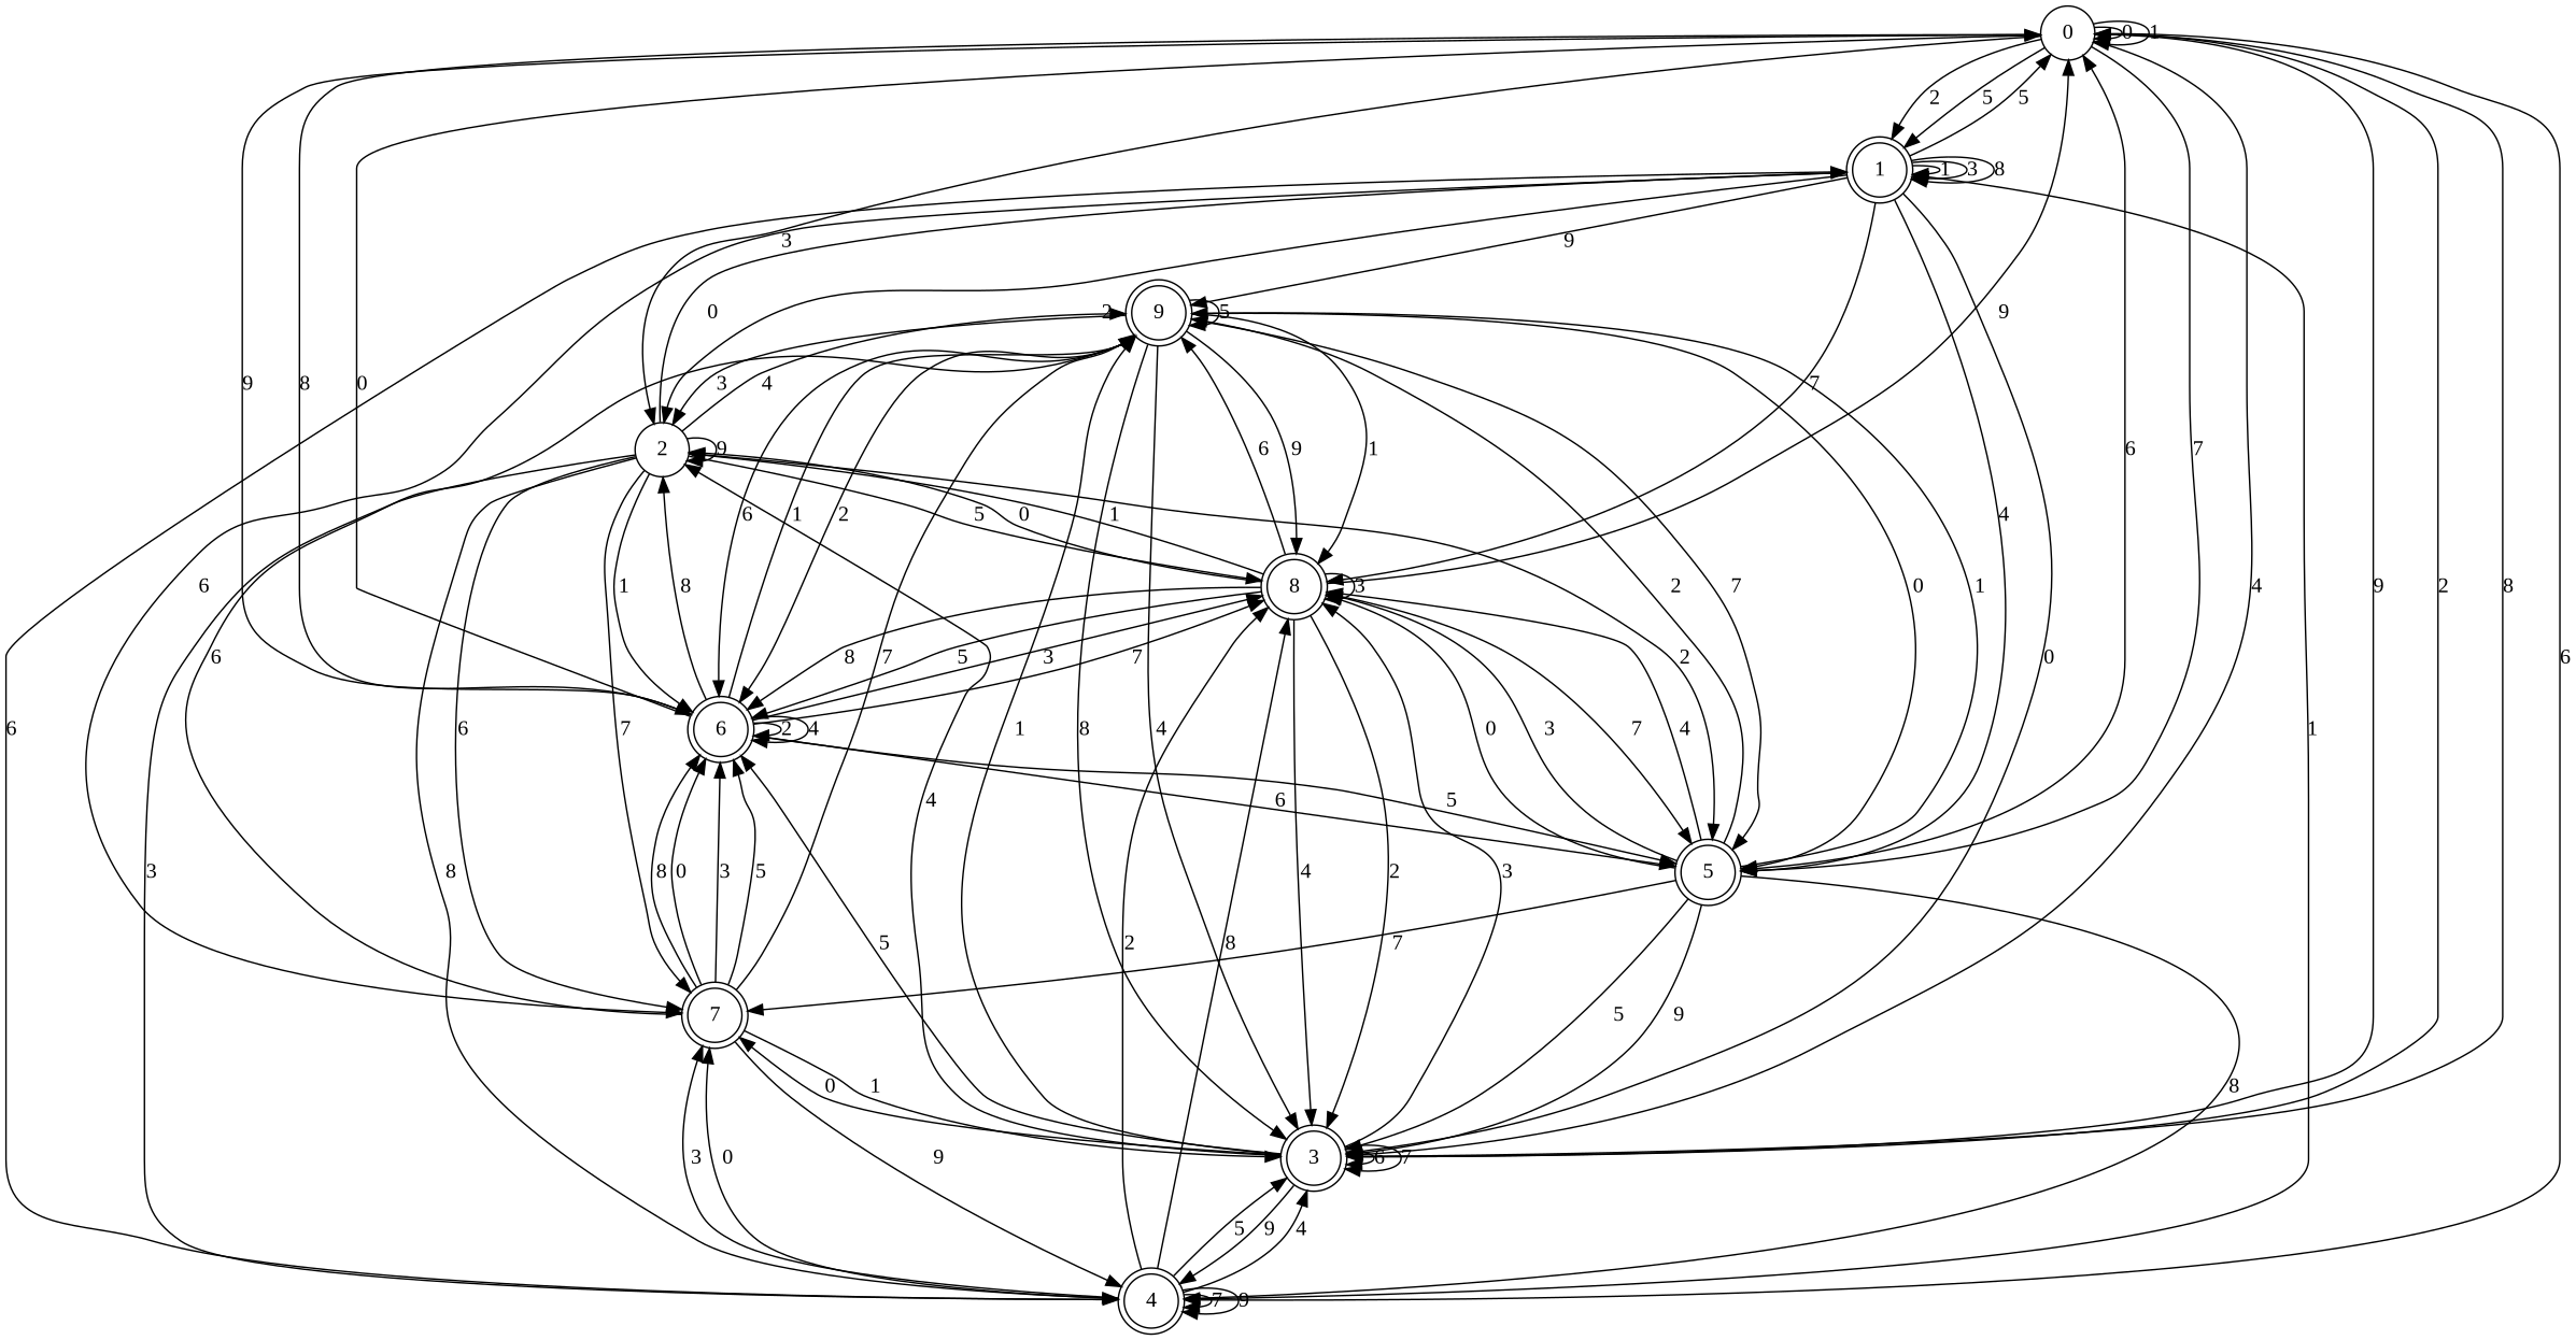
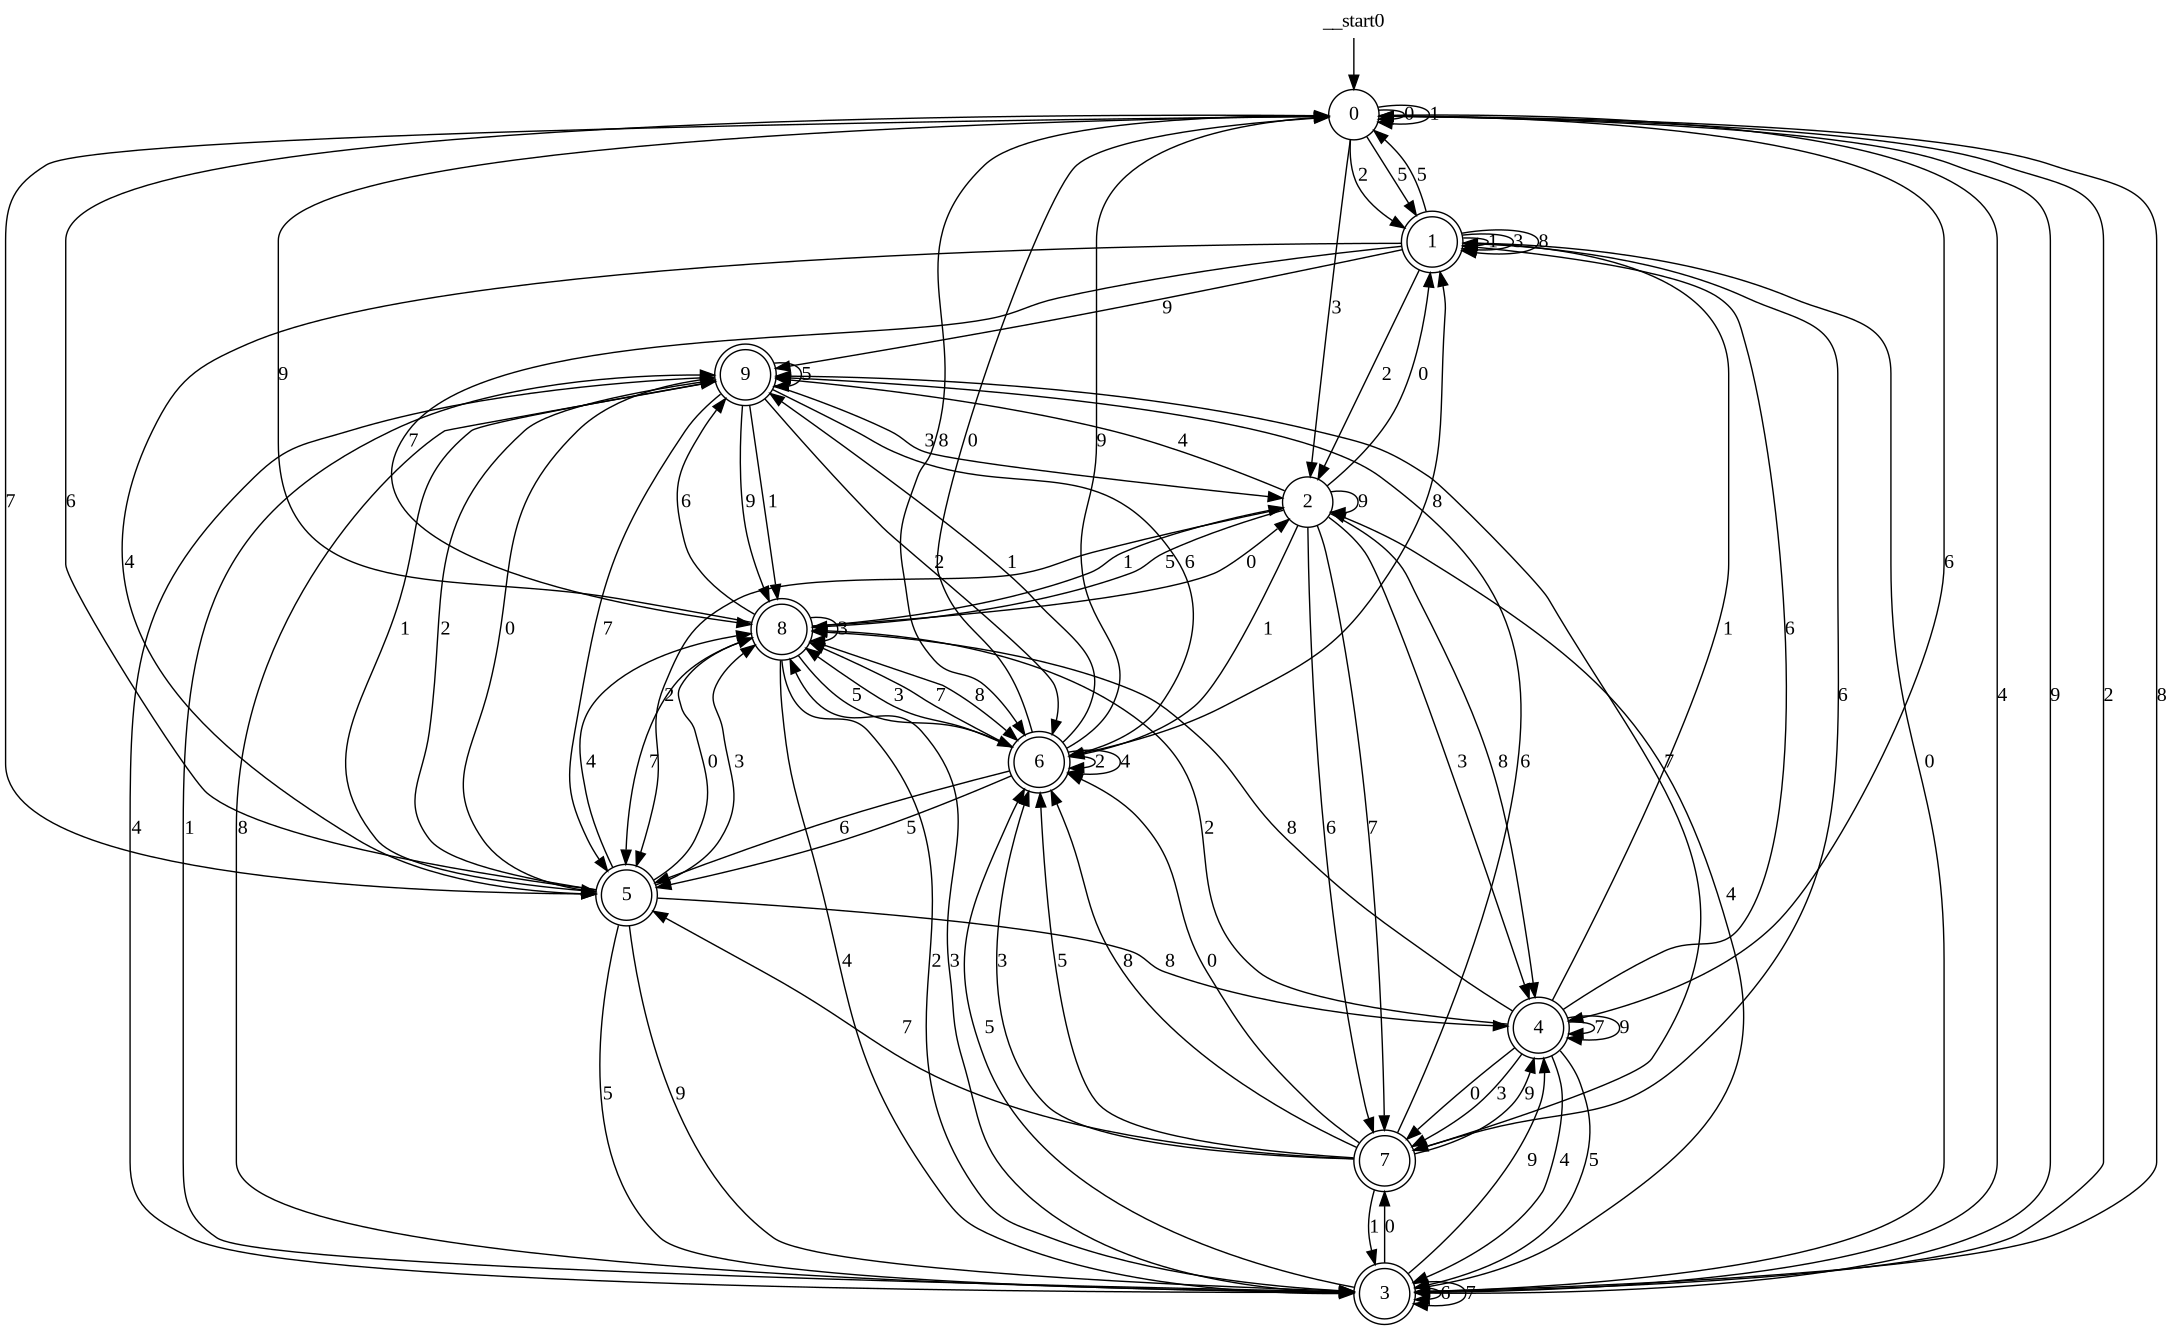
  digraph {
    fontname="Liberation Serif"
    node [fontname="Liberation Serif" shape=doublecircle]
    edge [fontname="Liberation Serif"]
    n1 [label=0 shape=circle]
    n2 [label=1]
    n3 [label=2 shape=circle]
    n4 [label=3]
    n5 [label=4]
    n6 [label=5]
    n7 [label=6]
    n8 [label=7]
    n9 [label=8]
    n10 [label=9]
+   __start0 [height=0 shape=none width=0]
    n1 -> n1 [label=0]
    n1 -> n1 [label=1]
    n1 -> n2 [label=2]
    n1 -> n2 [label=5]
    n1 -> n3 [label=3]
    n1 -> n4 [label=4]
    n1 -> n4 [label=9]
    n1 -> n5 [label=6]
    n1 -> n6 [label=7]
    n1 -> n7 [label=8]
    n2 -> n1 [label=5]
    n2 -> n2 [label=1]
    n2 -> n2 [label=3]
    n2 -> n2 [label=8]
    n2 -> n3 [label=2]
    n2 -> n4 [label=0]
    n2 -> n6 [label=4]
    n2 -> n8 [label=6]
    n2 -> n9 [label=7]
    n2 -> n10 [label=9]
    n3 -> n2 [label=0]
    n3 -> n3 [label=9]
    n3 -> n5 [label=3]
    n3 -> n5 [label=8]
    n3 -> n6 [label=2]
    n3 -> n7 [label=1]
    n3 -> n8 [label=6]
    n3 -> n8 [label=7]
    n3 -> n9 [label=5]
    n3 -> n10 [label=4]
    n4 -> n1 [label=2]
    n4 -> n1 [label=8]
    n4 -> n3 [label=4]
    n4 -> n4 [label=6]
    n4 -> n4 [label=7]
    n4 -> n5 [label=9]
    n4 -> n7 [label=5]
    n4 -> n8 [label=0]
    n4 -> n9 [label=3]
    n4 -> n10 [label=1]
    n5 -> n2 [label=1]
    n5 -> n2 [label=6]
    n5 -> n4 [label=4]
    n5 -> n4 [label=5]
    n5 -> n5 [label=7]
    n5 -> n5 [label=9]
    n5 -> n8 [label=0]
    n5 -> n8 [label=3]
    n5 -> n9 [label=2]
    n5 -> n9 [label=8]
    n6 -> n1 [label=6]
    n6 -> n4 [label=5]
    n6 -> n4 [label=9]
    n6 -> n5 [label=8]
-   n6 -> n8 [label=7]
+   n8 -> n6 [label=7]
    n6 -> n9 [label=0]
    n6 -> n9 [label=3]
    n6 -> n9 [label=4]
    n6 -> n10 [label=1]
    n6 -> n10 [label=2]
    n7 -> n1 [label=0]
    n7 -> n1 [label=9]
-   n7 -> n3 [label=8]
+   n7 -> n2 [label=8]
    n7 -> n6 [label=5]
    n7 -> n6 [label=6]
    n7 -> n7 [label=2]
    n7 -> n7 [label=4]
    n7 -> n9 [label=3]
    n7 -> n9 [label=7]
    n7 -> n10 [label=1]
    n8 -> n4 [label=1]
    n8 -> n5 [label=9]
    n8 -> n7 [label=0]
    n8 -> n7 [label=3]
    n8 -> n7 [label=5]
    n8 -> n7 [label=8]
    n8 -> n10 [label=6]
    n8 -> n10 [label=7]
    n9 -> n1 [label=9]
    n9 -> n3 [label=0]
    n9 -> n3 [label=1]
    n9 -> n4 [label=2]
    n9 -> n4 [label=4]
    n9 -> n6 [label=7]
    n9 -> n7 [label=5]
    n9 -> n7 [label=8]
    n9 -> n9 [label=3]
    n9 -> n10 [label=6]
    n10 -> n3 [label=3]
    n10 -> n4 [label=4]
    n10 -> n4 [label=8]
    n10 -> n6 [label=0]
    n10 -> n6 [label=7]
    n10 -> n7 [label=2]
    n10 -> n7 [label=6]
    n10 -> n9 [label=1]
    n10 -> n9 [label=9]
    n10 -> n10 [label=5]
+   __start0 -> n1
  }
